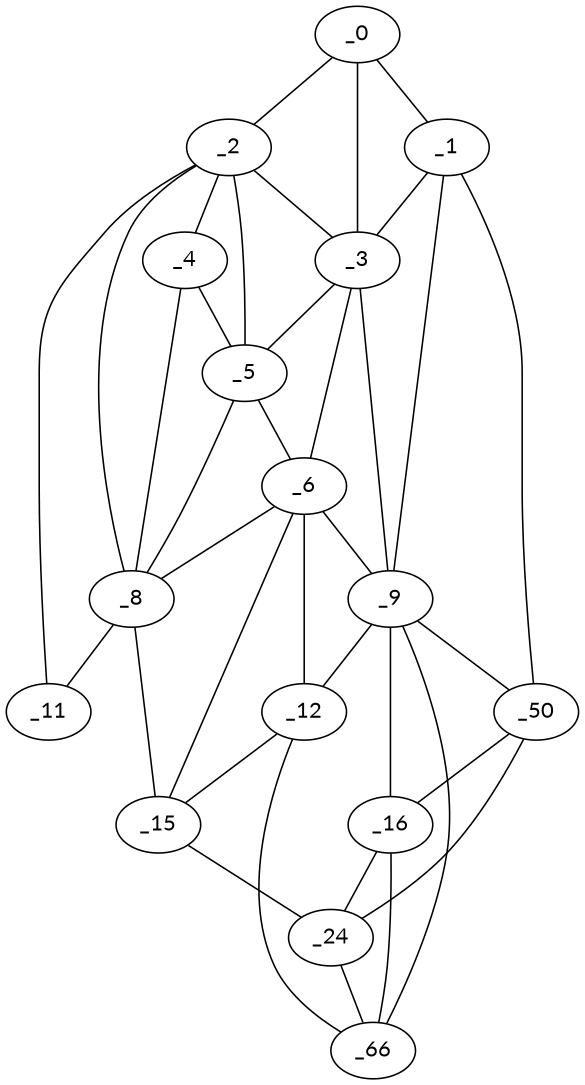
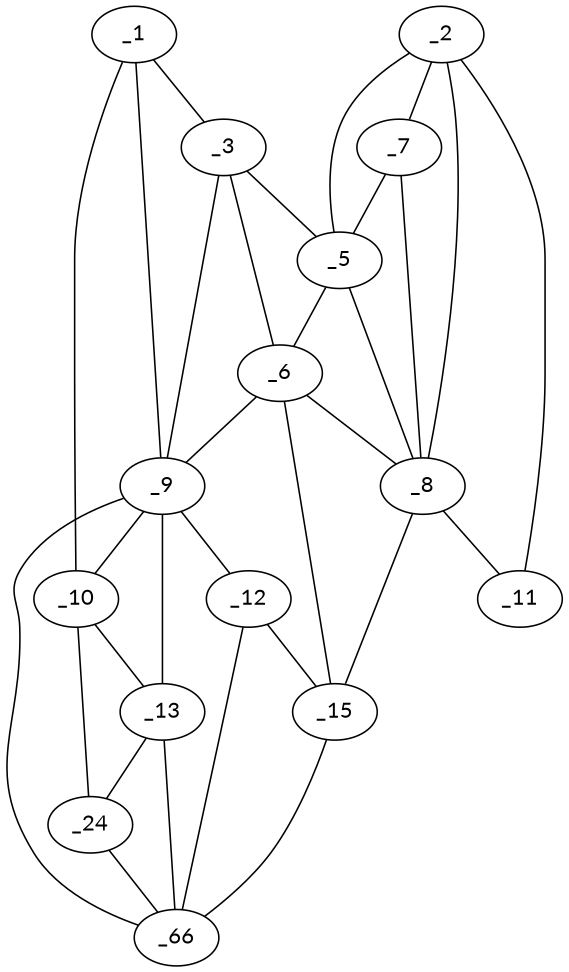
  graph {
    fontname=Lato
    node [fontname=Lato x=68 y=10]
    edge [fontname=Lato valence=2]
-   _0 [x=39 y=9]
    _1 [x=48 y=124]
    _2 [x=52 y=3]
    _3 [x=66 y=28]
    _9 [x=81 y=74]
-   _10 [x=83 y=106 label=_50]
-   _4
+   _10 [x=83 y=106]
+   _4 [label=_7]
    _5 [y=24]
    _8 [x=79]
    _11 [x=94 y=13]
    _6 [x=73 y=30]
    _12 [x=95 y=38]
-   _13 [x=96 y=95 label=_16]
+   _13 [x=96 y=95]
    n14 [label=_66 x=97 y=64]
    n15 [label=_24 x=96 y=103]
    _15 [x=97 y=24]
-   _0 -- _1 [valence=1]
-   _0 -- _2 [valence=1]
-   _0 -- _3
    _1 -- _3
    _1 -- _9
    _1 -- _10
-   _2 -- _3
    _2 -- _4 [valence=1]
    _2 -- _5
    _2 -- _8 [valence=1]
    _2 -- _11 [valence=1]
    _3 -- _9 [valence=1]
    _3 -- _5 [valence=1]
    _3 -- _6
    _9 -- _10 [valence=1]
    _9 -- _12
    _9 -- _13
    _9 -- n14
    _10 -- _13
    _10 -- n15
    _4 -- _5
    _4 -- _8
    _5 -- _8
    _5 -- _6
    _8 -- _11
    _8 -- _15 [valence=1]
    _6 -- _9 [valence=1]
    _6 -- _8
-   _6 -- _12
    _6 -- _15 [valence=1]
    _12 -- n14
    _12 -- _15
    _13 -- n14
    _13 -- n15
    n15 -- n14 [valence=1]
-   _15 -- n15 [valence=1]
+   _15 -- n14 [valence=1]
  }
